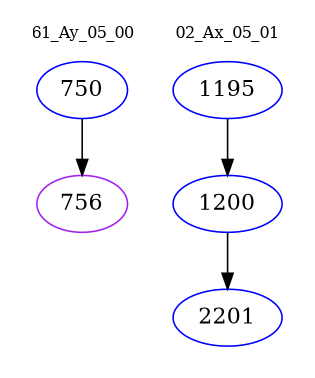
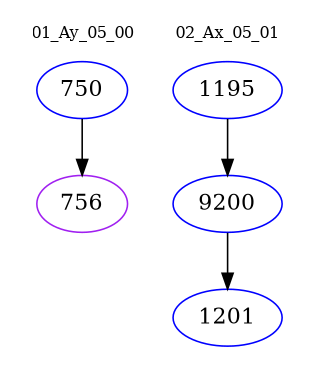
  digraph {
    node [color=blue]
    edge [color=black]
    n1 [label=750]
    n2 [color=purple label=756]
-   n3 [label=1200]
+   n3 [label=9200]
    n4 [label=1195]
-   n5 [label=2201]
+   n5 [label=1201]
    subgraph cluster_1 {
      color=white
      fontsize=10
-     label="61_Ay_05_00"
+     label="01_Ay_05_00"
      n1
      n2
    }
    subgraph cluster_2 {
      color=white
      fontsize=10
      label="02_Ax_05_01"
      n3
      n4
      n5
    }
    n1 -> n2
    n3 -> n5
    n4 -> n3
  }
